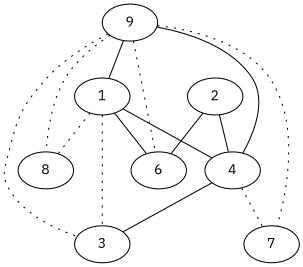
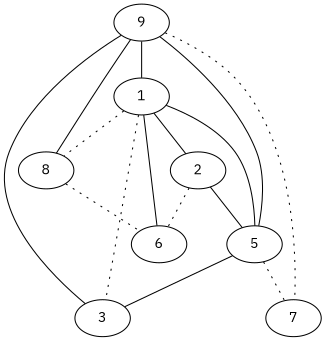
  graph {
    fontname="IBM Plex Sans"
    node [fontname="IBM Plex Sans"]
    edge [fontname="IBM Plex Sans"]
    n1 [label=9]
    n2 [label=1]
    n3 [label=3]
-   n4 [label=4]
+   n4 [label=5]
    n5 [label=6]
    n6 [label=7]
    n7 [label=8]
    n8 [label=2]
    n1 -- n2
-   n1 -- n3 [style=dotted]
+   n1 -- n3
    n1 -- n4
-   n1 -- n5 [style=dotted]
+   n7 -- n5 [style=dotted]
    n1 -- n6 [style=dotted]
-   n1 -- n7 [style=dotted]
+   n1 -- n7
    n2 -- n3 [style=dotted]
    n2 -- n4
    n2 -- n5
    n2 -- n7 [style=dotted]
+   n2 -- n8
    n4 -- n3
    n4 -- n6 [style=dotted]
    n8 -- n4 [style=solid]
-   n8 -- n5
+   n8 -- n5 [style=dotted]
  }
